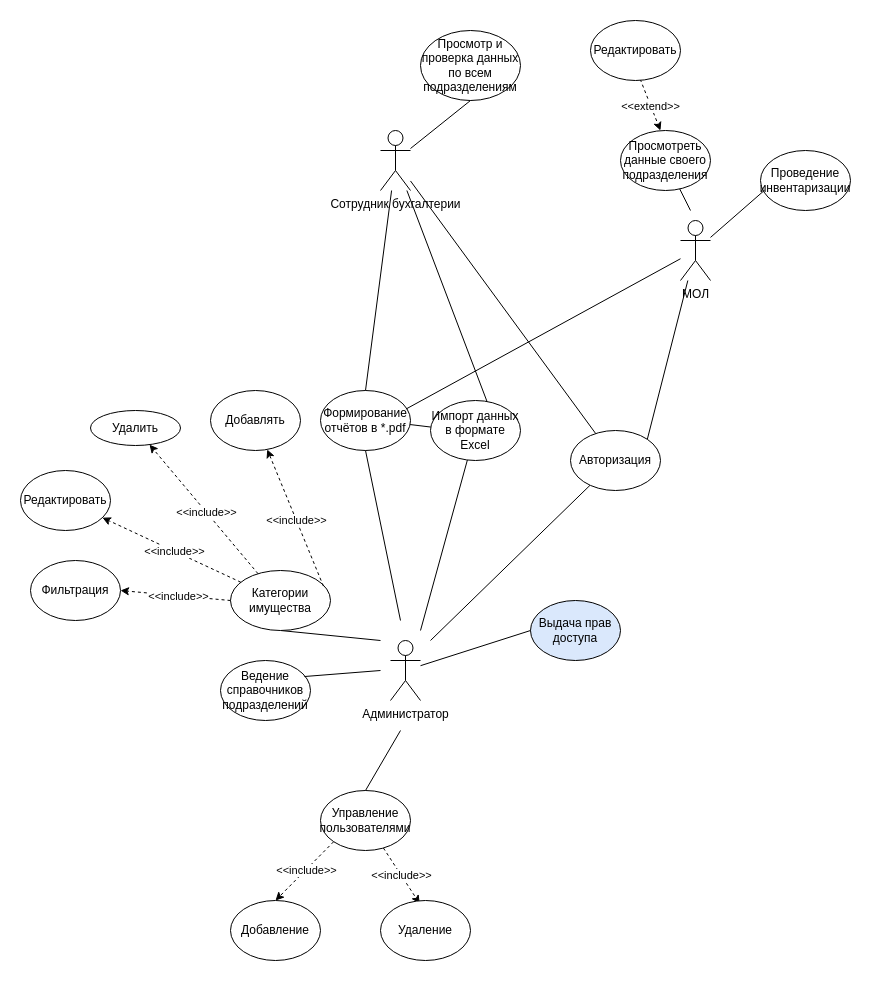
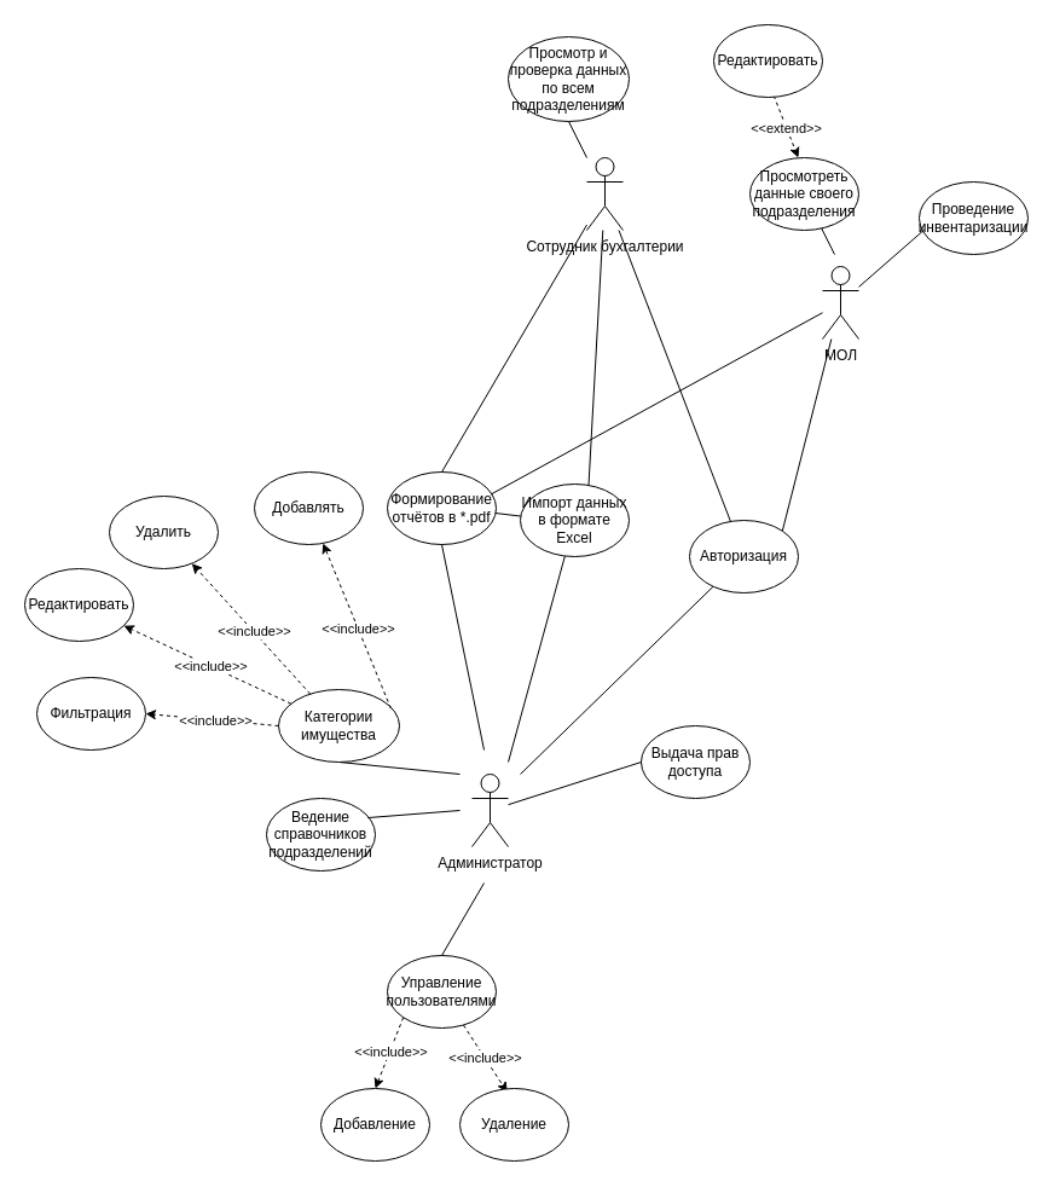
  <mxCell id="0" />
  <mxCell id="1" parent="0" />
  <mxCell id="2" value="&lt;div&gt;Администратор&lt;/div&gt;" style="shape=umlActor;verticalLabelPosition=bottom;verticalAlign=top;html=1;outlineConnect=0;" vertex="1" parent="1"><mxGeometry x="390" y="640" width="30" height="60" as="geometry" /></mxCell>
  <mxCell id="3" value="&lt;div&gt;МОЛ&lt;/div&gt;" style="shape=umlActor;verticalLabelPosition=bottom;verticalAlign=top;html=1;outlineConnect=0;" vertex="1" parent="1"><mxGeometry x="680" y="220" width="30" height="60" as="geometry" /></mxCell>
  <mxCell id="4" value="" style="endArrow=none;html=1;rounded=0;entryX=0.5;entryY=1;entryDx=0;entryDy=0;" edge="1" parent="1" target="5"><mxGeometry width="50" height="50" relative="1" as="geometry"><mxPoint x="380" y="640" as="sourcePoint" /><mxPoint x="410" y="570" as="targetPoint" /></mxGeometry></mxCell>
  <mxCell id="5" value="Категории имущества" style="ellipse;whiteSpace=wrap;html=1;" vertex="1" parent="1"><mxGeometry x="230" y="570" width="100" height="60" as="geometry" /></mxCell>
  <mxCell id="6" value="" style="endArrow=classic;html=1;rounded=0;dashed=1;exitX=0.929;exitY=0.26;exitDx=0;exitDy=0;exitPerimeter=0;" edge="1" parent="1" source="5" target="8"><mxGeometry width="50" height="50" relative="1" as="geometry"><mxPoint x="450" y="540" as="sourcePoint" /><mxPoint x="500" y="490" as="targetPoint" /></mxGeometry></mxCell>
  <mxCell id="7" value="&amp;lt;&amp;lt;include&amp;gt;&amp;gt;" style="edgeLabel;html=1;align=center;verticalAlign=middle;resizable=0;points=[];" vertex="1" connectable="0" parent="6"><mxGeometry x="-0.035" relative="1" as="geometry"><mxPoint as="offset" /></mxGeometry></mxCell>
  <mxCell id="8" value="Добавлять" style="ellipse;whiteSpace=wrap;html=1;" vertex="1" parent="1"><mxGeometry x="210" y="390" width="90" height="60" as="geometry" /></mxCell>
  <mxCell id="9" value="" style="endArrow=classic;html=1;rounded=0;dashed=1;" edge="1" parent="1" target="11" source="5"><mxGeometry width="50" height="50" relative="1" as="geometry"><mxPoint x="320" y="536" as="sourcePoint" /><mxPoint x="372" y="480" as="targetPoint" /></mxGeometry></mxCell>
  <mxCell id="10" value="&amp;lt;&amp;lt;include&amp;gt;&amp;gt;" style="edgeLabel;html=1;align=center;verticalAlign=middle;resizable=0;points=[];" vertex="1" connectable="0" parent="9"><mxGeometry x="-0.035" relative="1" as="geometry"><mxPoint as="offset" /></mxGeometry></mxCell>
- <mxCell id="11" value="Удалить" style="ellipse;whiteSpace=wrap;html=1;" vertex="1" parent="1"><mxGeometry x="90" y="410" width="90" height="35" as="geometry" /></mxCell>
+ <mxCell id="11" value="Удалить" style="ellipse;whiteSpace=wrap;html=1;" vertex="1" parent="1"><mxGeometry x="90" y="410" width="90" height="60" as="geometry" /></mxCell>
  <mxCell id="12" value="" style="endArrow=classic;html=1;rounded=0;dashed=1;" edge="1" parent="1" target="14" source="5"><mxGeometry width="50" height="50" relative="1" as="geometry"><mxPoint x="340.4" y="535.56" as="sourcePoint" /><mxPoint x="250" y="464.44" as="targetPoint" /></mxGeometry></mxCell>
  <mxCell id="13" value="&amp;lt;&amp;lt;include&amp;gt;&amp;gt;" style="edgeLabel;html=1;align=center;verticalAlign=middle;resizable=0;points=[];" vertex="1" connectable="0" parent="12"><mxGeometry x="-0.035" relative="1" as="geometry"><mxPoint as="offset" /></mxGeometry></mxCell>
  <mxCell id="14" value="Редактировать" style="ellipse;whiteSpace=wrap;html=1;" vertex="1" parent="1"><mxGeometry x="20" y="470" width="90" height="60" as="geometry" /></mxCell>
  <mxCell id="15" value="Ведение справочников подразделений" style="ellipse;whiteSpace=wrap;html=1;" vertex="1" parent="1"><mxGeometry x="220" y="660" width="90" height="60" as="geometry" /></mxCell>
  <mxCell id="16" value="" style="endArrow=none;html=1;rounded=0;entryX=0.933;entryY=0.267;entryDx=0;entryDy=0;entryPerimeter=0;" edge="1" parent="1" target="15"><mxGeometry width="50" height="50" relative="1" as="geometry"><mxPoint x="380" y="670" as="sourcePoint" /><mxPoint x="590" y="580" as="targetPoint" /></mxGeometry></mxCell>
  <mxCell id="17" value="" style="endArrow=none;html=1;rounded=0;" edge="1" parent="1" source="18"><mxGeometry width="50" height="50" relative="1" as="geometry"><mxPoint x="570" y="710" as="sourcePoint" /><mxPoint x="420" y="630" as="targetPoint" /></mxGeometry></mxCell>
  <mxCell id="18" value="Импорт данных в формате Excel" style="ellipse;whiteSpace=wrap;html=1;" vertex="1" parent="1"><mxGeometry x="430" y="400" width="90" height="60" as="geometry" /></mxCell>
  <mxCell id="19" value="Формирование отчётов в *.pdf" style="ellipse;whiteSpace=wrap;html=1;" vertex="1" parent="1"><mxGeometry x="320" y="390" width="90" height="60" as="geometry" /></mxCell>
  <mxCell id="20" value="Управление пользователями" style="ellipse;whiteSpace=wrap;html=1;" vertex="1" parent="1"><mxGeometry x="320" y="790" width="90" height="60" as="geometry" /></mxCell>
  <mxCell id="21" value="" style="endArrow=none;html=1;rounded=0;exitX=0.5;exitY=1;exitDx=0;exitDy=0;" edge="1" parent="1" source="19"><mxGeometry width="50" height="50" relative="1" as="geometry"><mxPoint x="570" y="690" as="sourcePoint" /><mxPoint x="400" y="620" as="targetPoint" /></mxGeometry></mxCell>
- <mxCell id="22" value="Выдача прав доступа" style="ellipse;whiteSpace=wrap;html=1;fillColor=#dae8fc;" vertex="1" parent="1"><mxGeometry x="530" y="600" width="90" height="60" as="geometry" /></mxCell>
+ <mxCell id="22" value="Выдача прав доступа" style="ellipse;whiteSpace=wrap;html=1;" vertex="1" parent="1"><mxGeometry x="530" y="600" width="90" height="60" as="geometry" /></mxCell>
  <mxCell id="23" value="Авторизация" style="ellipse;whiteSpace=wrap;html=1;" vertex="1" parent="1"><mxGeometry x="570" y="430" width="90" height="60" as="geometry" /></mxCell>
  <mxCell id="24" value="" style="endArrow=none;html=1;rounded=0;" edge="1" parent="1" target="23"><mxGeometry width="50" height="50" relative="1" as="geometry"><mxPoint x="430" y="640" as="sourcePoint" /><mxPoint x="620" y="580" as="targetPoint" /></mxGeometry></mxCell>
  <mxCell id="25" value="" style="endArrow=none;html=1;rounded=0;exitX=1;exitY=0;exitDx=0;exitDy=0;" edge="1" parent="1" source="23" target="3"><mxGeometry width="50" height="50" relative="1" as="geometry"><mxPoint x="570" y="630" as="sourcePoint" /><mxPoint x="620" y="580" as="targetPoint" /></mxGeometry></mxCell>
  <mxCell id="26" value="" style="endArrow=none;html=1;rounded=0;entryX=0;entryY=0.5;entryDx=0;entryDy=0;" edge="1" parent="1" source="2" target="22"><mxGeometry width="50" height="50" relative="1" as="geometry"><mxPoint x="720" y="630" as="sourcePoint" /><mxPoint x="770" y="580" as="targetPoint" /></mxGeometry></mxCell>
  <mxCell id="27" value="" style="endArrow=none;html=1;rounded=0;exitX=0.5;exitY=0;exitDx=0;exitDy=0;" edge="1" parent="1" source="20"><mxGeometry width="50" height="50" relative="1" as="geometry"><mxPoint x="750" y="730" as="sourcePoint" /><mxPoint x="400" y="730" as="targetPoint" /></mxGeometry></mxCell>
  <mxCell id="28" value="" style="endArrow=classic;html=1;rounded=0;dashed=1;exitX=0;exitY=1;exitDx=0;exitDy=0;entryX=0.5;entryY=0;entryDx=0;entryDy=0;" edge="1" parent="1" source="20" target="32"><mxGeometry width="50" height="50" relative="1" as="geometry"><mxPoint x="530" y="1080" as="sourcePoint" /><mxPoint x="280" y="950" as="targetPoint" /></mxGeometry></mxCell>
  <mxCell id="29" value="&amp;lt;&amp;lt;include&amp;gt;&amp;gt;" style="edgeLabel;html=1;align=center;verticalAlign=middle;resizable=0;points=[];" vertex="1" connectable="0" parent="28"><mxGeometry x="-0.035" relative="1" as="geometry"><mxPoint as="offset" /></mxGeometry></mxCell>
  <mxCell id="30" value="" style="endArrow=classic;html=1;rounded=0;dashed=1;entryX=0.436;entryY=0.053;entryDx=0;entryDy=0;entryPerimeter=0;" edge="1" parent="1" source="20" target="33"><mxGeometry width="50" height="50" relative="1" as="geometry"><mxPoint x="390" y="900" as="sourcePoint" /><mxPoint x="410" y="970" as="targetPoint" /></mxGeometry></mxCell>
  <mxCell id="31" value="&amp;lt;&amp;lt;include&amp;gt;&amp;gt;" style="edgeLabel;html=1;align=center;verticalAlign=middle;resizable=0;points=[];" vertex="1" connectable="0" parent="30"><mxGeometry x="-0.035" relative="1" as="geometry"><mxPoint as="offset" /></mxGeometry></mxCell>
- <mxCell id="32" value="Добавление" style="ellipse;whiteSpace=wrap;html=1;" vertex="1" parent="1"><mxGeometry x="230" y="900" width="90" height="60" as="geometry" /></mxCell>
+ <mxCell id="32" value="Добавление" style="ellipse;whiteSpace=wrap;html=1;" vertex="1" parent="1"><mxGeometry x="265" y="900" width="90" height="60" as="geometry" /></mxCell>
  <mxCell id="33" value="Удаление" style="ellipse;whiteSpace=wrap;html=1;" vertex="1" parent="1"><mxGeometry x="380" y="900" width="90" height="60" as="geometry" /></mxCell>
  <mxCell id="34" value="Просмотреть&lt;br&gt;данные своего подразделения" style="ellipse;whiteSpace=wrap;html=1;" vertex="1" parent="1"><mxGeometry x="620" y="130" width="90" height="60" as="geometry" /></mxCell>
  <mxCell id="35" value="" style="endArrow=none;html=1;rounded=0;" edge="1" parent="1" target="34"><mxGeometry width="50" height="50" relative="1" as="geometry"><mxPoint x="690" y="210" as="sourcePoint" /><mxPoint x="920" y="340" as="targetPoint" /></mxGeometry></mxCell>
  <mxCell id="36" value="" style="endArrow=classic;html=1;rounded=0;entryX=0.444;entryY=0;entryDx=0;entryDy=0;entryPerimeter=0;dashed=1;exitX=0.552;exitY=0.977;exitDx=0;exitDy=0;exitPerimeter=0;" edge="1" parent="1" source="38" target="34"><mxGeometry width="50" height="50" relative="1" as="geometry"><mxPoint x="810" y="220" as="sourcePoint" /><mxPoint x="880" y="260" as="targetPoint" /></mxGeometry></mxCell>
  <mxCell id="37" value="&amp;lt;&amp;lt;extend&lt;span style=&quot;background-color: light-dark(#ffffff, var(--ge-dark-color, #121212)); color: light-dark(rgb(0, 0, 0), rgb(255, 255, 255));&quot;&gt;&amp;gt;&amp;gt;&lt;/span&gt;" style="edgeLabel;html=1;align=center;verticalAlign=middle;resizable=0;points=[];" vertex="1" connectable="0" parent="36"><mxGeometry x="-0.003" y="-1" relative="1" as="geometry"><mxPoint as="offset" /></mxGeometry></mxCell>
  <mxCell id="38" value="Редактировать" style="ellipse;whiteSpace=wrap;html=1;" vertex="1" parent="1"><mxGeometry x="590" y="20" width="90" height="60" as="geometry" /></mxCell>
  <mxCell id="39" value="Проведение инвентаризации" style="ellipse;whiteSpace=wrap;html=1;" vertex="1" parent="1"><mxGeometry x="760" y="150" width="90" height="60" as="geometry" /></mxCell>
  <mxCell id="40" value="" style="endArrow=none;html=1;rounded=0;entryX=0.046;entryY=0.661;entryDx=0;entryDy=0;entryPerimeter=0;" edge="1" parent="1" source="3" target="39"><mxGeometry width="50" height="50" relative="1" as="geometry"><mxPoint x="870" y="460" as="sourcePoint" /><mxPoint x="920" y="410" as="targetPoint" /></mxGeometry></mxCell>
  <mxCell id="41" value="" style="endArrow=none;html=1;rounded=0;exitX=0.5;exitY=0;exitDx=0;exitDy=0;" edge="1" parent="1" source="19" target="42"><mxGeometry width="50" height="50" relative="1" as="geometry"><mxPoint x="640" y="880" as="sourcePoint" /><mxPoint x="470" y="-20" as="targetPoint" /></mxGeometry></mxCell>
- <mxCell id="42" value="&lt;div&gt;Сотрудник бухгалтерии&lt;/div&gt;" style="shape=umlActor;verticalLabelPosition=bottom;verticalAlign=top;html=1;outlineConnect=0;" vertex="1" parent="1"><mxGeometry x="380" y="130" width="30" height="60" as="geometry" /></mxCell>
+ <mxCell id="42" value="&lt;div&gt;Сотрудник бухгалтерии&lt;/div&gt;" style="shape=umlActor;verticalLabelPosition=bottom;verticalAlign=top;html=1;outlineConnect=0;" vertex="1" parent="1"><mxGeometry x="485" y="130" width="30" height="60" as="geometry" /></mxCell>
  <mxCell id="43" value="" style="endArrow=none;html=1;rounded=0;" edge="1" parent="1" source="23" target="42"><mxGeometry width="50" height="50" relative="1" as="geometry"><mxPoint x="660" y="480" as="sourcePoint" /><mxPoint x="500" y="10" as="targetPoint" /></mxGeometry></mxCell>
  <mxCell id="44" value="" style="endArrow=none;html=1;rounded=0;" edge="1" parent="1" source="18" target="19"><mxGeometry width="50" height="50" relative="1" as="geometry"><mxPoint x="700" y="660" as="sourcePoint" /><mxPoint x="800" y="440" as="targetPoint" /></mxGeometry></mxCell>
  <mxCell id="45" value="" style="endArrow=none;html=1;rounded=0;exitX=0.628;exitY=0.017;exitDx=0;exitDy=0;exitPerimeter=0;" edge="1" parent="1" source="18" target="42"><mxGeometry width="50" height="50" relative="1" as="geometry"><mxPoint x="690" y="510" as="sourcePoint" /><mxPoint x="680" y="410" as="targetPoint" /></mxGeometry></mxCell>
  <mxCell id="46" value="Просмотр и проверка данных по всем подразделениям" style="ellipse;whiteSpace=wrap;html=1;" vertex="1" parent="1"><mxGeometry x="420" y="30" width="100" height="70" as="geometry" /></mxCell>
  <mxCell id="47" value="" style="endArrow=none;html=1;rounded=0;entryX=0.5;entryY=1;entryDx=0;entryDy=0;" edge="1" parent="1" source="42" target="46"><mxGeometry width="50" height="50" relative="1" as="geometry"><mxPoint x="660" y="330" as="sourcePoint" /><mxPoint x="470" y="330" as="targetPoint" /></mxGeometry></mxCell>
  <mxCell id="48" value="Фильтрация" style="ellipse;whiteSpace=wrap;html=1;" vertex="1" parent="1"><mxGeometry x="30" y="560" width="90" height="60" as="geometry" /></mxCell>
  <mxCell id="49" value="" style="endArrow=classic;html=1;rounded=0;dashed=1;entryX=1;entryY=0.5;entryDx=0;entryDy=0;exitX=0;exitY=0.5;exitDx=0;exitDy=0;" edge="1" parent="1" source="5" target="48"><mxGeometry width="50" height="50" relative="1" as="geometry"><mxPoint x="387" y="546" as="sourcePoint" /><mxPoint x="330" y="490" as="targetPoint" /></mxGeometry></mxCell>
  <mxCell id="50" value="&amp;lt;&amp;lt;include&amp;gt;&amp;gt;" style="edgeLabel;html=1;align=center;verticalAlign=middle;resizable=0;points=[];" vertex="1" connectable="0" parent="49"><mxGeometry x="-0.035" relative="1" as="geometry"><mxPoint as="offset" /></mxGeometry></mxCell>
  <mxCell id="51" value="" style="endArrow=none;html=1;rounded=0;exitX=0.949;exitY=0.31;exitDx=0;exitDy=0;exitPerimeter=0;" edge="1" parent="1" source="19" target="3"><mxGeometry width="50" height="50" relative="1" as="geometry"><mxPoint x="630" y="550" as="sourcePoint" /><mxPoint x="720" y="20" as="targetPoint" /></mxGeometry></mxCell>
